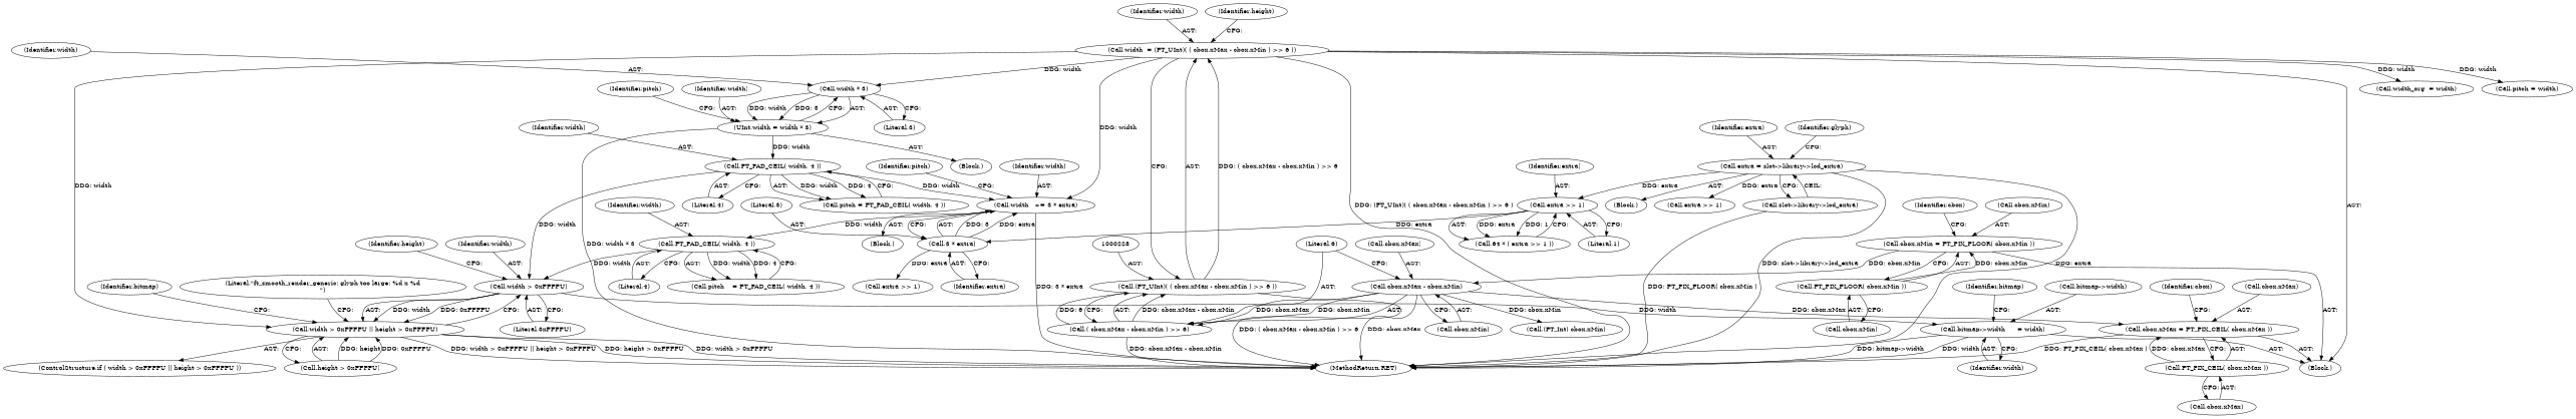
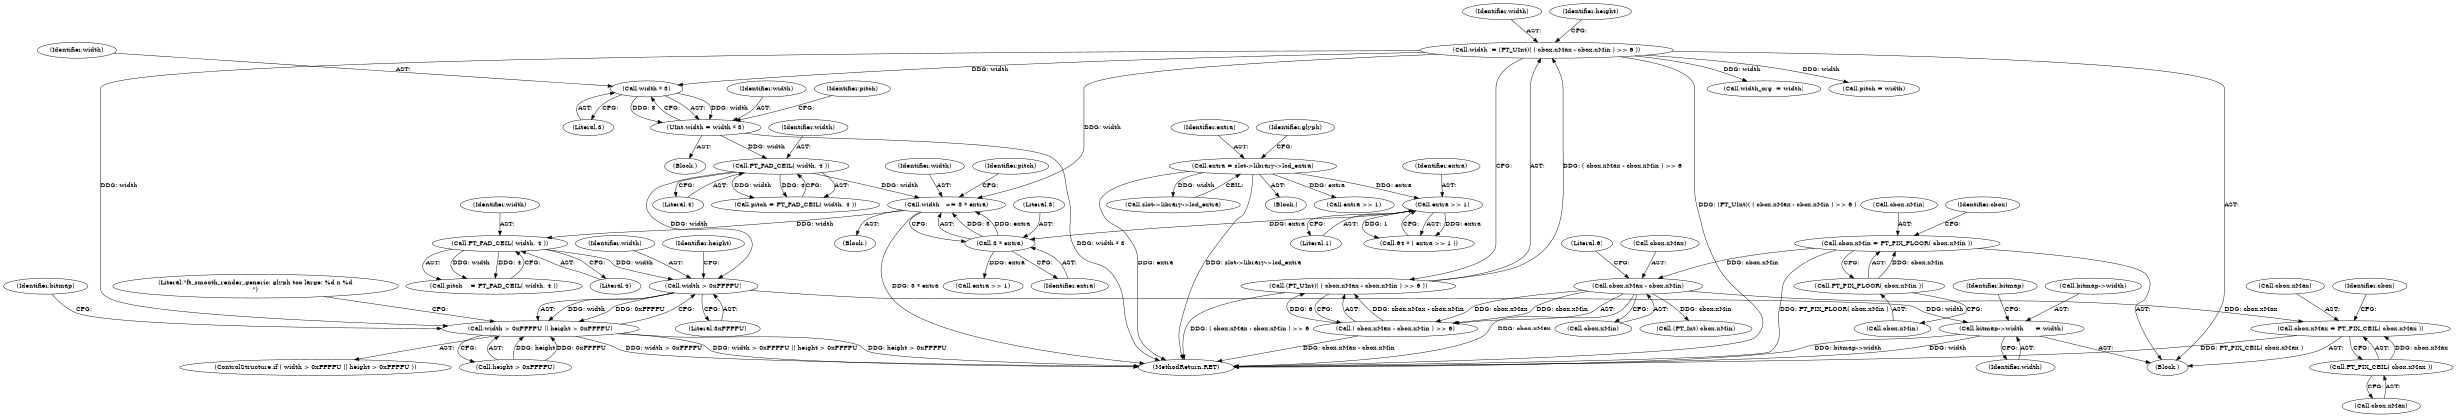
  digraph {
    n1 [label="(Call,width > 0xFFFFU)"]
    n2 [label="(Call,width > 0xFFFFU || height > 0xFFFFU)"]
    n3 [label="(Call,bitmap->width      = width)"]
    n4 [label="(Literal,3xFFFFU)"]
    n5 [label="(MethodReturn,RET)"]
    n6 [label="(Call,height > 0xFFFFU)"]
    n7 [label="(ControlStructure,if ( width > 0xFFFFU || height > 0xFFFFU ))"]
    n8 [label="(Block,)"]
    n9 [label="(Identifier,width)"]
    n10 [label="(Call,FT_PAD_CEIL( width, 4 ))"]
    n11 [label="(Literal,4)"]
    n12 [label="(Call,pitch    = FT_PAD_CEIL( width, 4 ))"]
    n13 [label="(Call,width   += 3 * extra)"]
    n14 [label="(Call,3 * extra)"]
    n15 [label="(Block,)"]
    n16 [label="(Call,extra >> 1)"]
    n17 [label="(Identifier,extra)"]
    n18 [label="(Call,extra >> 1)"]
    n19 [label="(Literal,1)"]
    n20 [label="(Call,64 * ( extra >> 1 ))"]
    n21 [label="(Call,extra = slot->library->lcd_extra)"]
    n22 [label="(Call,extra >> 1)"]
    n23 [label="(Call,slot->library->lcd_extra)"]
    n24 [label="(Block,)"]
    n25 [label="(Call,FT_PAD_CEIL( width, 4 ))"]
    n26 [label="(Call,pitch = FT_PAD_CEIL( width, 4 ))"]
    n27 [label="(Literal,4)"]
    n28 [label="(UInt,width = width * 3)"]
    n29 [label="(Call,width * 3)"]
    n30 [label="(Block,)"]
    n31 [label="(Literal,3)"]
    n32 [label="(Call,width  = (FT_UInt)( ( cbox.xMax - cbox.xMin ) >> 6 ))"]
    n33 [label="(Call,(FT_UInt)( ( cbox.xMax - cbox.xMin ) >> 6 ))"]
    n34 [label="(Call,width_org  = width)"]
    n35 [label="(Call,pitch = width)"]
    n36 [label="(Call,( cbox.xMax - cbox.xMin ) >> 6)"]
    n37 [label="(Literal,6)"]
    n38 [label="(Call,cbox.xMax - cbox.xMin)"]
    n39 [label="(Call,(FT_Int) cbox.xMin)"]
    n40 [label="(Call,cbox.xMin)"]
    n41 [label="(Call,cbox.xMax = FT_PIX_CEIL( cbox.xMax ))"]
    n42 [label="(Call,FT_PIX_CEIL( cbox.xMax ))"]
    n43 [label="(Call,cbox.xMax)"]
    n44 [label="(Call,cbox.xMin = FT_PIX_FLOOR( cbox.xMin ))"]
    n45 [label="(Call,FT_PIX_FLOOR( cbox.xMin ))"]
    n46 [label="(Call,cbox.xMin)"]
    n47 [label="(Identifier,width)"]
    n48 [label="(Identifier,bitmap)"]
    n49 [label="(Identifier,pitch)"]
    n50 [label="(Identifier,cbox)"]
    n51 [label="(Identifier,width)"]
    n52 [label="(Identifier,extra)"]
    n53 [label="(Call,cbox.xMax)"]
    n54 [label="(Identifier,width)"]
    n55 [label="(Identifier,glyph)"]
    n56 [label="(Identifier,width)"]
    n57 [label="(Identifier,width)"]
    n58 [label="(Identifier,pitch)"]
    n59 [label="(Identifier,height)"]
    n60 [label="(Identifier,width)"]
    n61 [label="(Identifier,cbox)"]
    n62 [label="(Identifier,extra)"]
    n63 [label="(Literal,3)"]
    n64 [label="(Call,cbox.xMin)"]
    n65 [label="(Identifier,width)"]
    n66 [label="(Literal,\"ft_smooth_render_generic: glyph too large: %d x %d\n\")"]
    n67 [label="(Call,bitmap->width)"]
    n68 [label="(Call,cbox.xMax)"]
    n69 [label="(Identifier,bitmap)"]
    n70 [label="(Identifier,height)"]
-   1000228
    n1 -> n2 [label="AST: "]
    n1 -> n2 [label="DDG: width"]
    n1 -> n2 [label="DDG: 0xFFFFU"]
    n1 -> n3 [label="DDG: width"]
    n1 -> n4 [label="CFG: "]
    n2 -> n1 [label="CFG: "]
    n2 -> n5 [label="DDG: width > 0xFFFFU"]
    n2 -> n5 [label="DDG: width > 0xFFFFU || height > 0xFFFFU"]
    n2 -> n5 [label="DDG: height > 0xFFFFU"]
    n2 -> n6 [label="CFG: "]
    n2 -> n7 [label="AST: "]
    n3 -> n5 [label="DDG: width"]
    n3 -> n5 [label="DDG: bitmap->width"]
    n3 -> n8 [label="AST: "]
    n3 -> n9 [label="CFG: "]
    n4 -> n1 [label="AST: "]
    n6 -> n2 [label="AST: "]
    n6 -> n2 [label="DDG: height"]
    n6 -> n2 [label="DDG: 0xFFFFU"]
    n9 -> n3 [label="AST: "]
    n10 -> n1 [label="DDG: width"]
    n10 -> n11 [label="CFG: "]
    n10 -> n12 [label="AST: "]
    n10 -> n12 [label="DDG: width"]
    n10 -> n12 [label="DDG: 4"]
    n11 -> n10 [label="AST: "]
    n12 -> n10 [label="CFG: "]
    n13 -> n5 [label="DDG: 3 * extra"]
    n13 -> n10 [label="DDG: width"]
    n13 -> n14 [label="CFG: "]
    n13 -> n15 [label="AST: "]
    n14 -> n13 [label="AST: "]
    n14 -> n13 [label="DDG: 3"]
    n14 -> n13 [label="DDG: extra"]
    n14 -> n16 [label="DDG: extra"]
    n14 -> n17 [label="CFG: "]
    n17 -> n14 [label="AST: "]
    n18 -> n14 [label="DDG: extra"]
    n18 -> n19 [label="CFG: "]
    n18 -> n20 [label="AST: "]
    n18 -> n20 [label="DDG: extra"]
    n18 -> n20 [label="DDG: 1"]
    n19 -> n18 [label="AST: "]
    n20 -> n18 [label="CFG: "]
    n21 -> n5 [label="DDG: slot->library->lcd_extra"]
    n21 -> n5 [label="DDG: extra"]
    n21 -> n18 [label="DDG: extra"]
    n21 -> n22 [label="DDG: extra"]
-   n21 -> n23 [label="CFG: "]
+   n21 -> n23 [label="DDG: width"]
    n21 -> n24 [label="AST: "]
    n23 -> n21 [label="CEIL: "]
    n25 -> n1 [label="DDG: width"]
    n25 -> n13 [label="DDG: width"]
    n25 -> n26 [label="AST: "]
    n25 -> n26 [label="DDG: width"]
    n25 -> n26 [label="DDG: 4"]
    n25 -> n27 [label="CFG: "]
    n26 -> n25 [label="CFG: "]
    n27 -> n25 [label="AST: "]
    n28 -> n5 [label="DDG: width * 3"]
    n28 -> n25 [label="DDG: width"]
    n28 -> n29 [label="CFG: "]
    n28 -> n30 [label="AST: "]
    n29 -> n28 [label="AST: "]
    n29 -> n28 [label="DDG: width"]
    n29 -> n28 [label="DDG: 3"]
    n29 -> n31 [label="CFG: "]
    n31 -> n29 [label="AST: "]
    n32 -> n2 [label="DDG: width"]
    n32 -> n5 [label="DDG: (FT_UInt)( ( cbox.xMax - cbox.xMin ) >> 6 )"]
    n32 -> n8 [label="AST: "]
    n32 -> n13 [label="DDG: width"]
    n32 -> n29 [label="DDG: width"]
    n32 -> n33 [label="CFG: "]
    n32 -> n34 [label="DDG: width"]
    n32 -> n35 [label="DDG: width"]
    n33 -> n5 [label="DDG: ( cbox.xMax - cbox.xMin ) >> 6"]
    n33 -> n32 [label="AST: "]
    n33 -> n32 [label="DDG: ( cbox.xMax - cbox.xMin ) >> 6"]
    n33 -> n36 [label="CFG: "]
    n36 -> n5 [label="DDG: cbox.xMax - cbox.xMin"]
    n36 -> n33 [label="AST: "]
    n36 -> n33 [label="DDG: cbox.xMax - cbox.xMin"]
    n36 -> n33 [label="DDG: 6"]
-   n37 -> n36 [label="AST: "]
    n37 -> n38 [label="CFG: "]
    n38 -> n5 [label="DDG: cbox.xMax"]
    n38 -> n36 [label="AST: "]
    n38 -> n36 [label="DDG: cbox.xMax"]
    n38 -> n36 [label="DDG: cbox.xMin"]
    n38 -> n39 [label="DDG: cbox.xMin"]
    n38 -> n40 [label="CFG: "]
    n38 -> n41 [label="DDG: cbox.xMax"]
    n40 -> n38 [label="AST: "]
    n41 -> n5 [label="DDG: FT_PIX_CEIL( cbox.xMax )"]
    n41 -> n8 [label="AST: "]
    n41 -> n42 [label="CFG: "]
    n42 -> n41 [label="AST: "]
    n42 -> n41 [label="DDG: cbox.xMax"]
    n42 -> n43 [label="CFG: "]
    n43 -> n42 [label="AST: "]
-   n23 -> n5 [label="DDG: FT_PIX_FLOOR( cbox.xMin )"]
+   n44 -> n5 [label="DDG: FT_PIX_FLOOR( cbox.xMin )"]
    n44 -> n8 [label="AST: "]
    n44 -> n38 [label="DDG: cbox.xMin"]
    n44 -> n45 [label="CFG: "]
    n45 -> n44 [label="AST: "]
    n45 -> n44 [label="DDG: cbox.xMin"]
    n45 -> n46 [label="CFG: "]
    n46 -> n45 [label="AST: "]
    n47 -> n13 [label="AST: "]
    n48 -> n3 [label="CFG: "]
    n49 -> n28 [label="CFG: "]
    n50 -> n41 [label="CFG: "]
    n51 -> n10 [label="AST: "]
    n52 -> n18 [label="AST: "]
    n53 -> n38 [label="AST: "]
    n54 -> n25 [label="AST: "]
    n55 -> n21 [label="CFG: "]
    n56 -> n29 [label="AST: "]
    n57 -> n32 [label="AST: "]
    n58 -> n13 [label="CFG: "]
    n59 -> n32 [label="CFG: "]
    n60 -> n28 [label="AST: "]
    n61 -> n44 [label="CFG: "]
    n62 -> n21 [label="AST: "]
    n63 -> n14 [label="AST: "]
    n64 -> n44 [label="AST: "]
    n65 -> n1 [label="AST: "]
    n66 -> n2 [label="CFG: "]
    n67 -> n3 [label="AST: "]
    n68 -> n41 [label="AST: "]
    n69 -> n2 [label="CFG: "]
    n70 -> n1 [label="CFG: "]
-   1000228 -> n33 [label="AST: "]
  }
